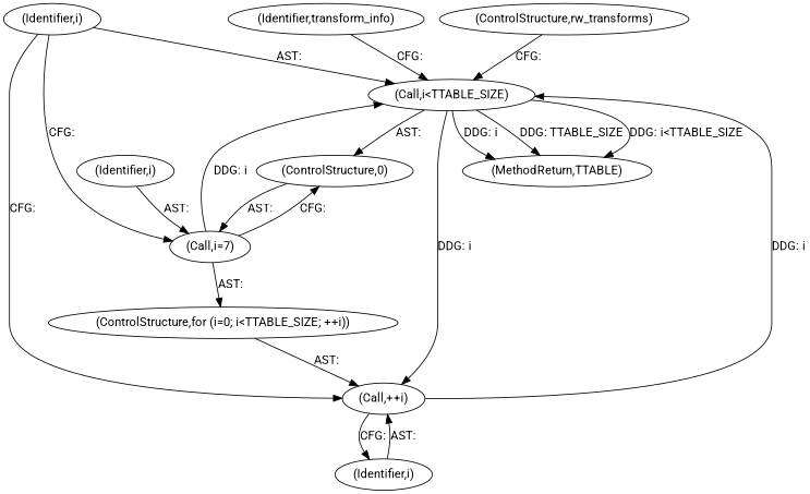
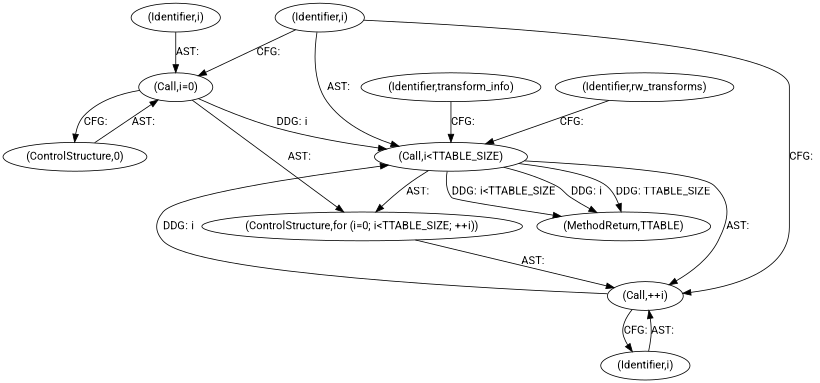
  digraph {
    fontname=Roboto
    node [fontname=Roboto]
    edge [fontname=Roboto]
    n1 [label="(Call,i<TTABLE_SIZE)"]
    n2 [label="(Call,++i)"]
    n3 [label="(ControlStructure,for (i=0; i<TTABLE_SIZE; ++i))"]
    n4 [label="(MethodReturn,TTABLE)"]
    n5 [label="(Identifier,i)"]
-   n6 [label="(Call,i=7)"]
+   n6 [label="(Call,i=0)"]
    n7 [label="(ControlStructure,0)"]
    n8 [label="(Identifier,transform_info)"]
    n9 [label="(Identifier,i)"]
    n10 [label="(Identifier,i)"]
-   n11 [label="(ControlStructure,rw_transforms)"]
-   n1 -> n2 [label="DDG: i"]
-   n1 -> n7 [label="AST: "]
+   n11 [label="(Identifier,rw_transforms)"]
+   n1 -> n2 [label="AST: "]
+   n1 -> n3 [label="AST: "]
    n1 -> n4 [label="DDG: TTABLE_SIZE"]
    n1 -> n4 [label="DDG: i<TTABLE_SIZE"]
    n1 -> n4 [label="DDG: i"]
    n2 -> n1 [label="DDG: i"]
    n2 -> n5 [label="CFG: "]
    n3 -> n2 [label="AST: "]
    n5 -> n2 [label="AST: "]
    n6 -> n1 [label="DDG: i"]
    n6 -> n3 [label="AST: "]
    n6 -> n7 [label="CFG: "]
    n7 -> n6 [label="AST: "]
    n8 -> n1 [label="CFG: "]
    n9 -> n6 [label="AST: "]
    n10 -> n1 [label="AST: "]
    n10 -> n2 [label="CFG: "]
    n10 -> n6 [label="CFG: "]
    n11 -> n1 [label="CFG: "]
  }
